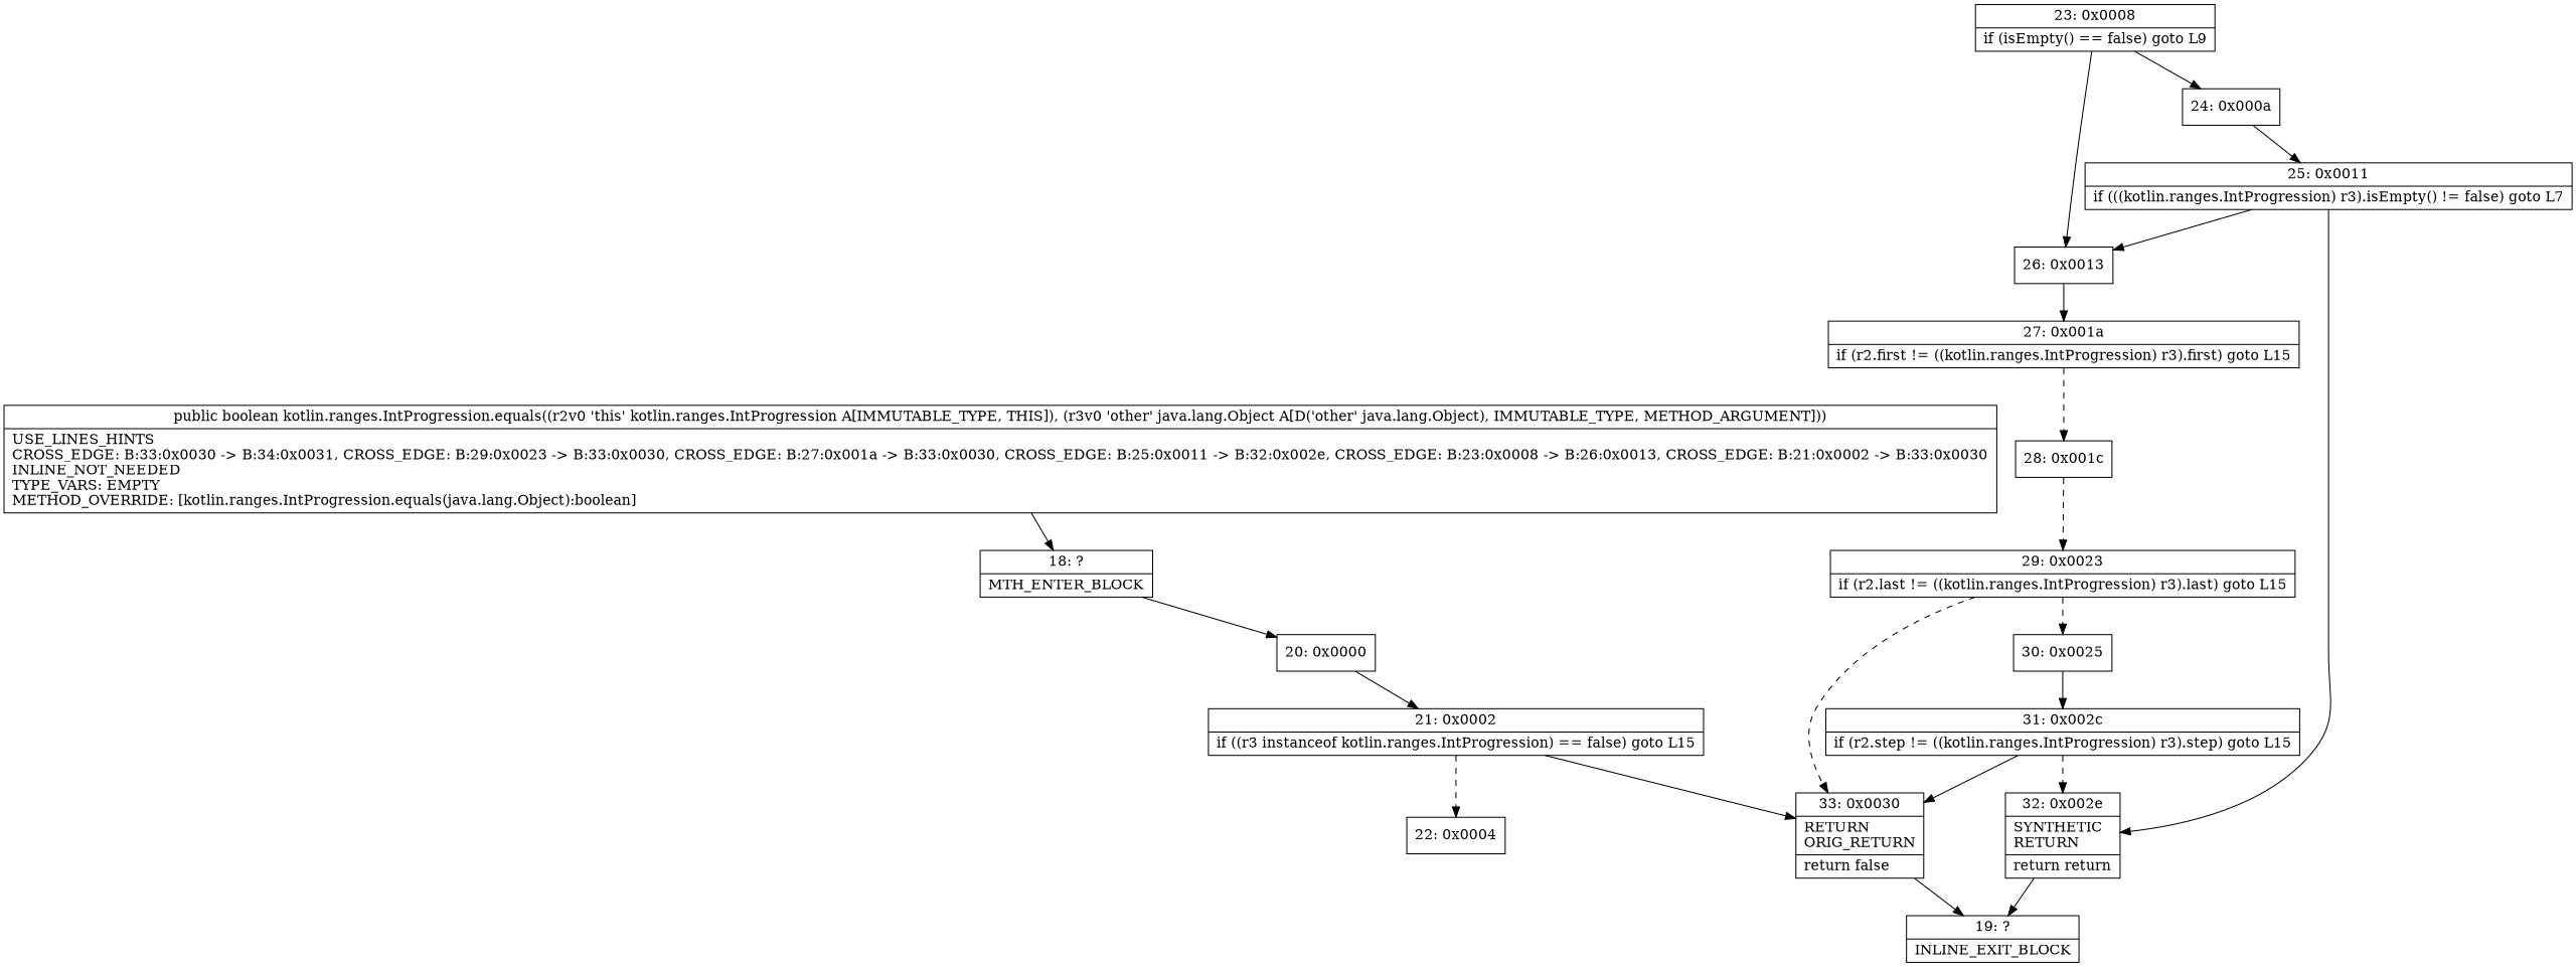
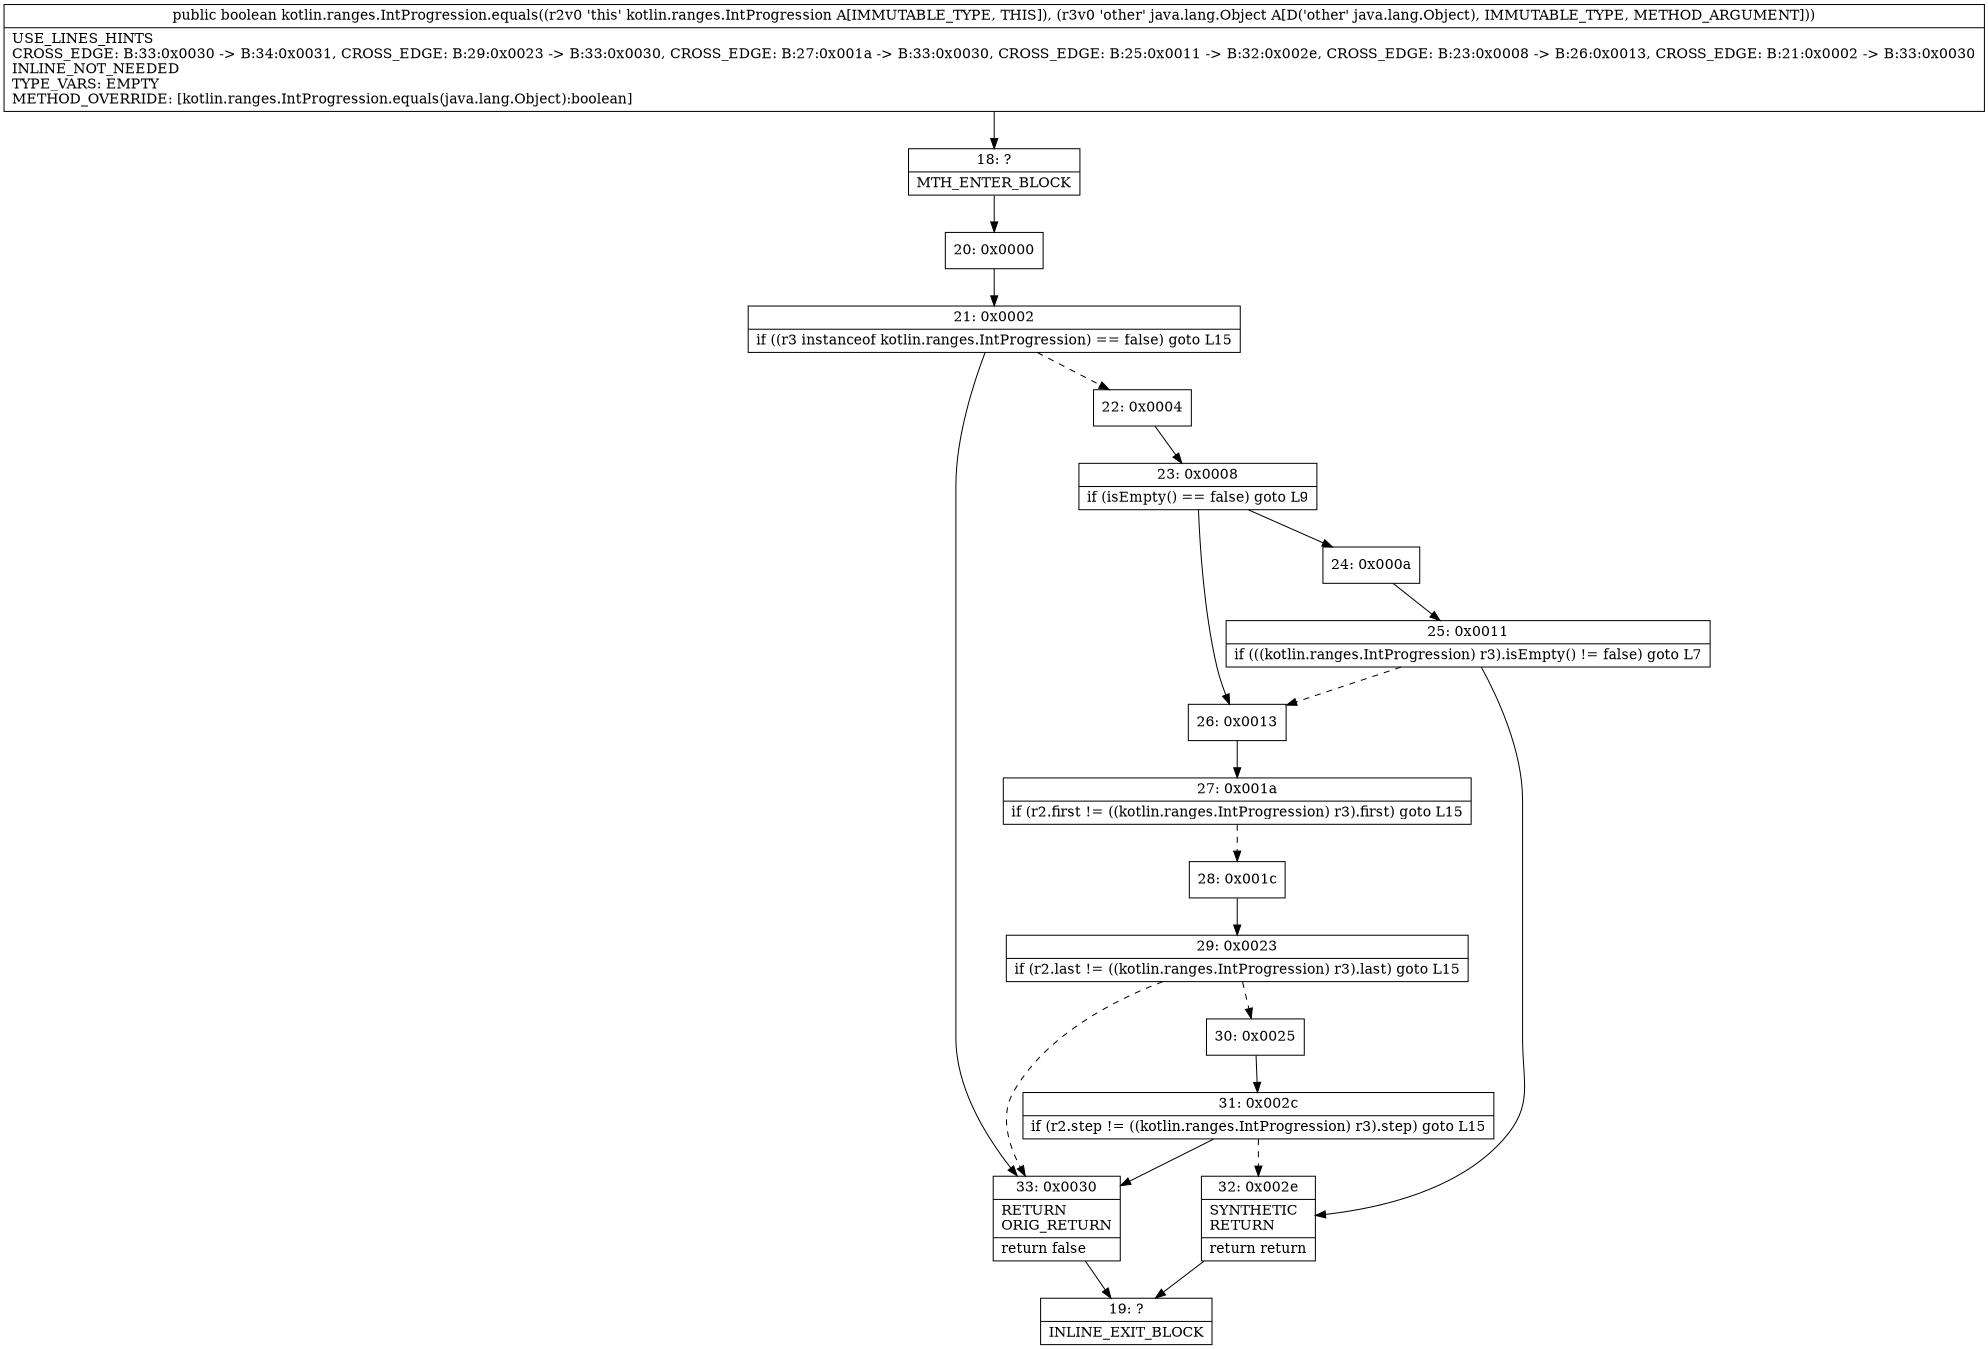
  digraph {
    node [shape=record]
    n1 [label="{18\:\ ?|MTH_ENTER_BLOCK\l}"]
    n2 [label="{20\:\ 0x0000}"]
    n3 [label="{21\:\ 0x0002|if ((r3 instanceof kotlin.ranges.IntProgression) == false) goto L15\l}"]
    n4 [label="{22\:\ 0x0004}"]
    n5 [label="{33\:\ 0x0030|RETURN\lORIG_RETURN\l|return false\l}"]
    n6 [label="{23\:\ 0x0008|if (isEmpty() == false) goto L9\l}"]
    n7 [label="{19\:\ ?|INLINE_EXIT_BLOCK\l}"]
    n8 [label="{24\:\ 0x000a}"]
    n9 [label="{26\:\ 0x0013}"]
    n10 [label="{25\:\ 0x0011|if (((kotlin.ranges.IntProgression) r3).isEmpty() != false) goto L7\l}"]
    n11 [label="{27\:\ 0x001a|if (r2.first != ((kotlin.ranges.IntProgression) r3).first) goto L15\l}"]
    n12 [label="{32\:\ 0x002e|SYNTHETIC\lRETURN\l|return return\l}"]
    n13 [label="{28\:\ 0x001c}"]
    n14 [label="{29\:\ 0x0023|if (r2.last != ((kotlin.ranges.IntProgression) r3).last) goto L15\l}"]
    n15 [label="{30\:\ 0x0025}"]
    n16 [label="{31\:\ 0x002c|if (r2.step != ((kotlin.ranges.IntProgression) r3).step) goto L15\l}"]
    n17 [label="{public boolean kotlin.ranges.IntProgression.equals((r2v0 'this' kotlin.ranges.IntProgression A[IMMUTABLE_TYPE, THIS]), (r3v0 'other' java.lang.Object A[D('other' java.lang.Object), IMMUTABLE_TYPE, METHOD_ARGUMENT]))  | USE_LINES_HINTS\lCROSS_EDGE: B:33:0x0030 \-\> B:34:0x0031, CROSS_EDGE: B:29:0x0023 \-\> B:33:0x0030, CROSS_EDGE: B:27:0x001a \-\> B:33:0x0030, CROSS_EDGE: B:25:0x0011 \-\> B:32:0x002e, CROSS_EDGE: B:23:0x0008 \-\> B:26:0x0013, CROSS_EDGE: B:21:0x0002 \-\> B:33:0x0030\lINLINE_NOT_NEEDED\lTYPE_VARS: EMPTY\lMETHOD_OVERRIDE: [kotlin.ranges.IntProgression.equals(java.lang.Object):boolean]\l}"]
    n1 -> n2
    n2 -> n3
    n3 -> n4 [style=dashed]
    n3 -> n5
+   n4 -> n6
    n5 -> n7
    n6 -> n8 [style=solid]
    n6 -> n9
    n8 -> n10
    n9 -> n11
-   n10 -> n9 [style=solid]
+   n10 -> n9 [style=dashed]
    n10 -> n12
    n11 -> n13 [style=dashed]
    n12 -> n7
-   n13 -> n14 [style=dashed]
+   n13 -> n14
    n14 -> n5 [style=dashed]
    n14 -> n15 [style=dashed]
    n15 -> n16
    n16 -> n5
    n16 -> n12 [style=dashed]
    n17 -> n1
  }
